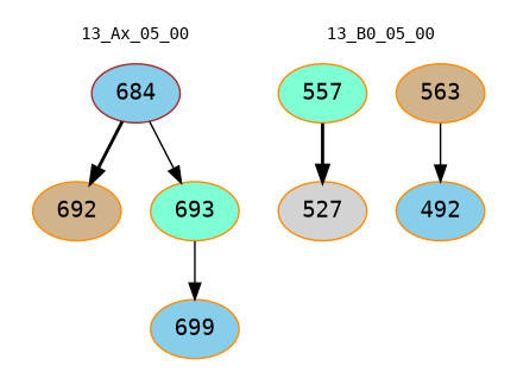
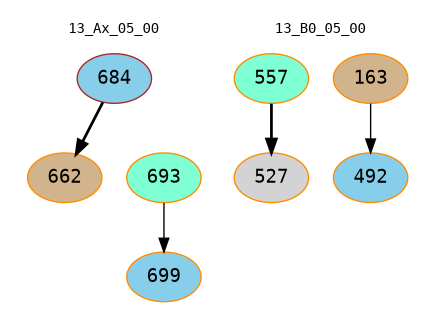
  digraph {
    fontname="DejaVu Sans Mono"
    node [color=darkorange fillcolor=skyblue fontname="DejaVu Sans Mono" style=filled]
    edge [color=black fontname="DejaVu Sans Mono" style=solid]
    n1 [color=brown label=684]
-   n2 [fillcolor=tan label=692]
+   n2 [fillcolor=tan label=662]
    n3 [fillcolor=aquamarine label=693]
    n4 [label=699]
-   n5 [fillcolor=tan label=563]
+   n5 [fillcolor=tan label=163]
    n6 [fillcolor=aquamarine label=557]
    n7 [label=492]
    n8 [fillcolor=lightgrey label=527]
    subgraph cluster_1 {
      color=white
      fontsize=10
      label="13_Ax_05_00"
      n1
      n2
      n3
      n4
    }
    subgraph cluster_2 {
      color=white
      fontsize=10
      label="13_B0_05_00"
      n5
      n6
      n7
      n8
    }
    n1 -> n2 [style=bold]
-   n1 -> n3
    n3 -> n4
    n5 -> n7
    n6 -> n8 [style=bold]
  }
